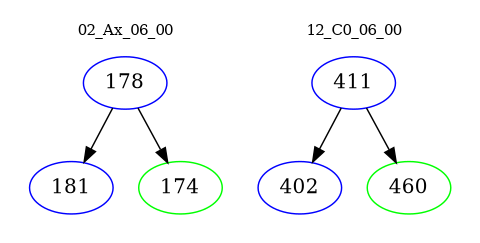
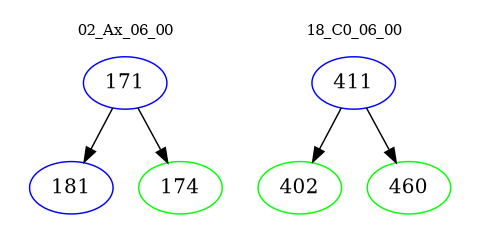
  digraph {
    node [color=blue]
    edge [color=black]
-   n1 [label=178]
+   n1 [label=171]
    n2 [label=181]
    n3 [color=green label=174]
    n4 [label=411]
-   n5 [label=402]
+   n5 [color=green label=402]
    n6 [color=green label=460]
    subgraph cluster_1 {
      color=white
      fontsize=10
      label="02_Ax_06_00"
      n1
      n2
      n3
    }
    subgraph cluster_2 {
      color=white
      fontsize=10
-     label="12_C0_06_00"
+     label="18_C0_06_00"
      n4
      n5
      n6
    }
    n1 -> n2
    n1 -> n3
    n4 -> n5
    n4 -> n6
  }
